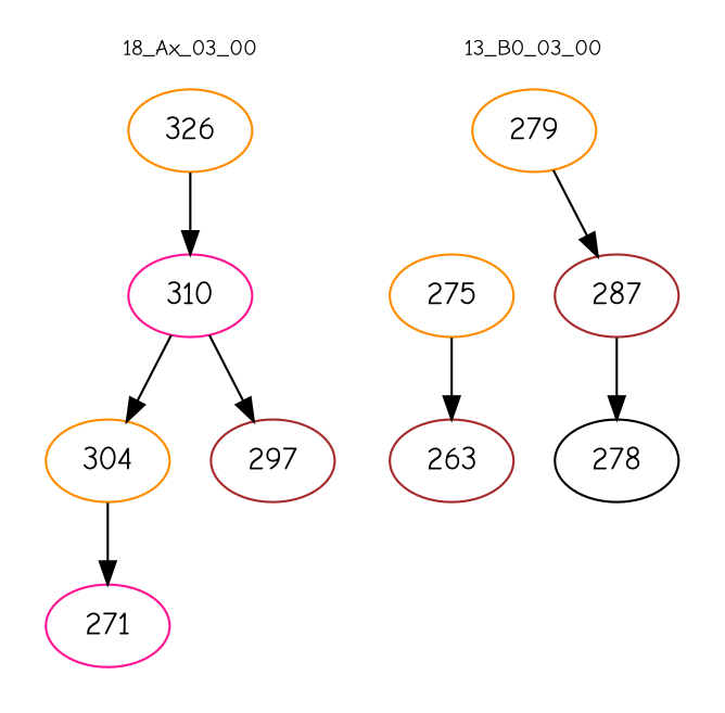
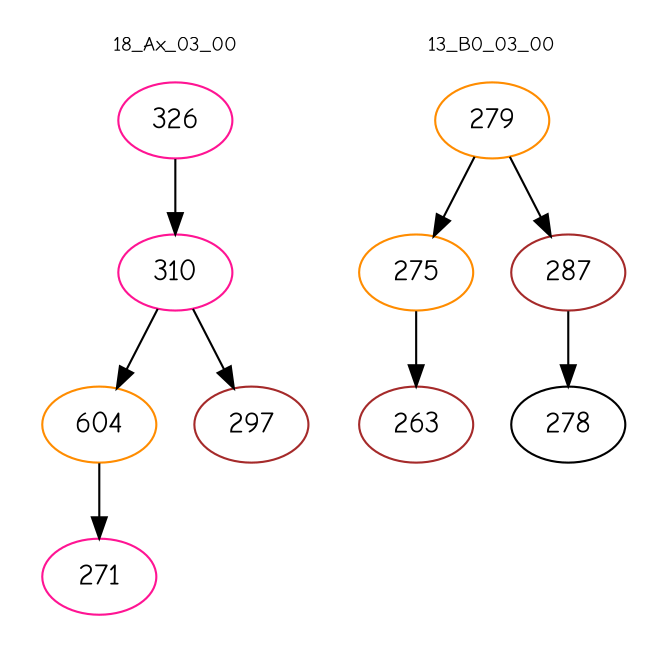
  digraph {
    fontname="Comic Neue"
    node [color=deeppink fontname="Comic Neue"]
    edge [color=black fontname="Comic Neue"]
    n1 [label=310]
-   n2 [color=darkorange label=304]
-   n3 [color=darkorange label=326]
+   n2 [color=darkorange label=604]
+   n3 [label=326]
    n4 [color=brown label=297]
    n5 [label=271]
    n6 [color=darkorange label=279]
    n7 [color=darkorange label=275]
    n8 [color=brown label=287]
    n9 [color=black label=278]
    n10 [color=brown label=263]
    subgraph cluster_1 {
      color=white
      fontsize=10
      label="18_Ax_03_00"
      n1
      n2
      n3
      n4
      n5
    }
    subgraph cluster_2 {
      color=white
      fontsize=10
      label="13_B0_03_00"
      n6
      n7
      n8
      n9
      n10
    }
    n1 -> n2
    n1 -> n4
    n2 -> n5
    n3 -> n1
+   n6 -> n7
    n6 -> n8
    n7 -> n10
    n8 -> n9
  }
